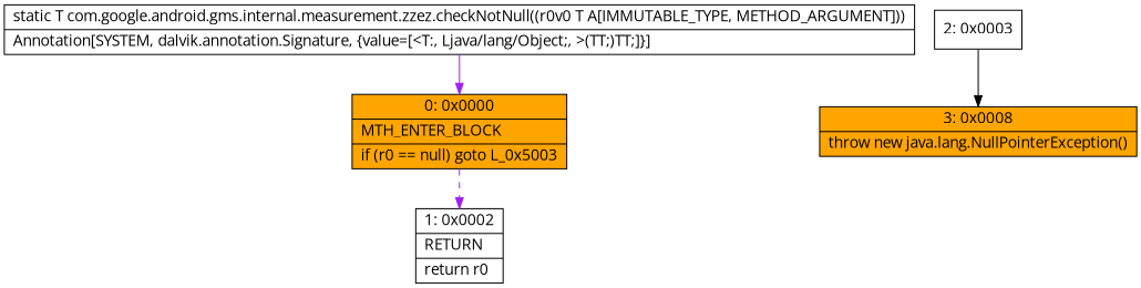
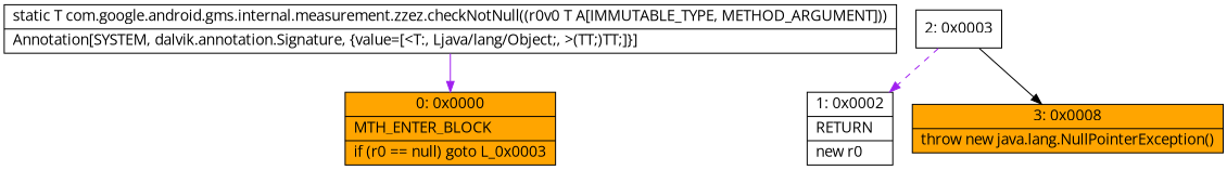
  digraph {
    fontname="Open Sans"
    node [fillcolor=white fontname="Open Sans" shape=record style=filled]
    edge [color=purple fontname="Open Sans"]
-   n1 [fillcolor=orange label="{0\:\ 0x0000|MTH_ENTER_BLOCK\l|if (r0 == null) goto L_0x5003\l}"]
-   n2 [label="{1\:\ 0x0002|RETURN\l|return r0\l}"]
+   n1 [fillcolor=orange label="{0\:\ 0x0000|MTH_ENTER_BLOCK\l|if (r0 == null) goto L_0x0003\l}"]
+   n2 [label="{1\:\ 0x0002|RETURN\l|new r0\l}"]
    n3 [label="{2\:\ 0x0003}"]
    n4 [fillcolor=orange label="{3\:\ 0x0008|throw new java.lang.NullPointerException()\l}"]
    n5 [label="{static T com.google.android.gms.internal.measurement.zzez.checkNotNull((r0v0 T A[IMMUTABLE_TYPE, METHOD_ARGUMENT]))  | Annotation[SYSTEM, dalvik.annotation.Signature, \{value=[\<T:, Ljava\/lang\/Object;, \>(TT;)TT;]\}]\l}"]
-   n1 -> n2 [style=dashed]
+   n3 -> n2 [style=dashed]
    n3 -> n4 [color=black]
    n5 -> n1
  }
